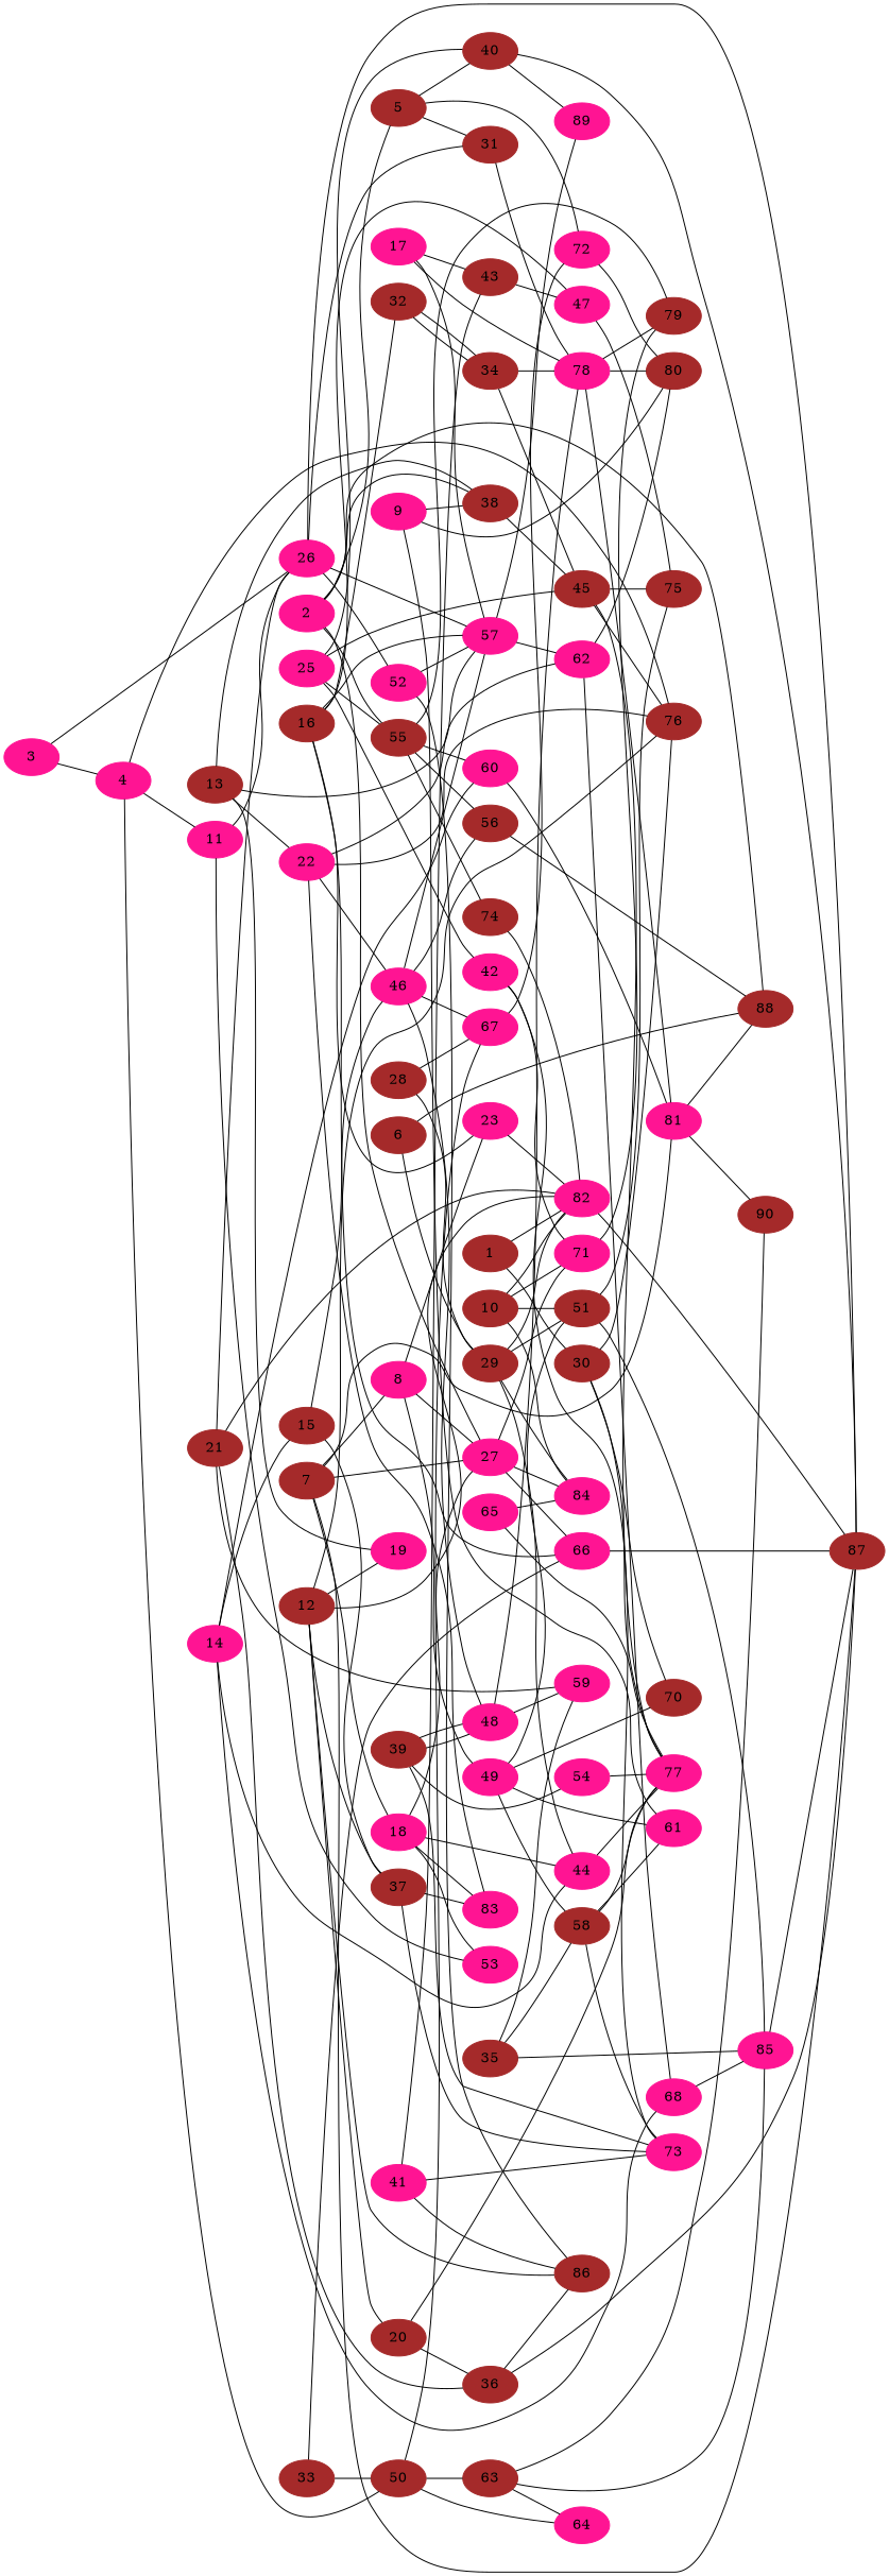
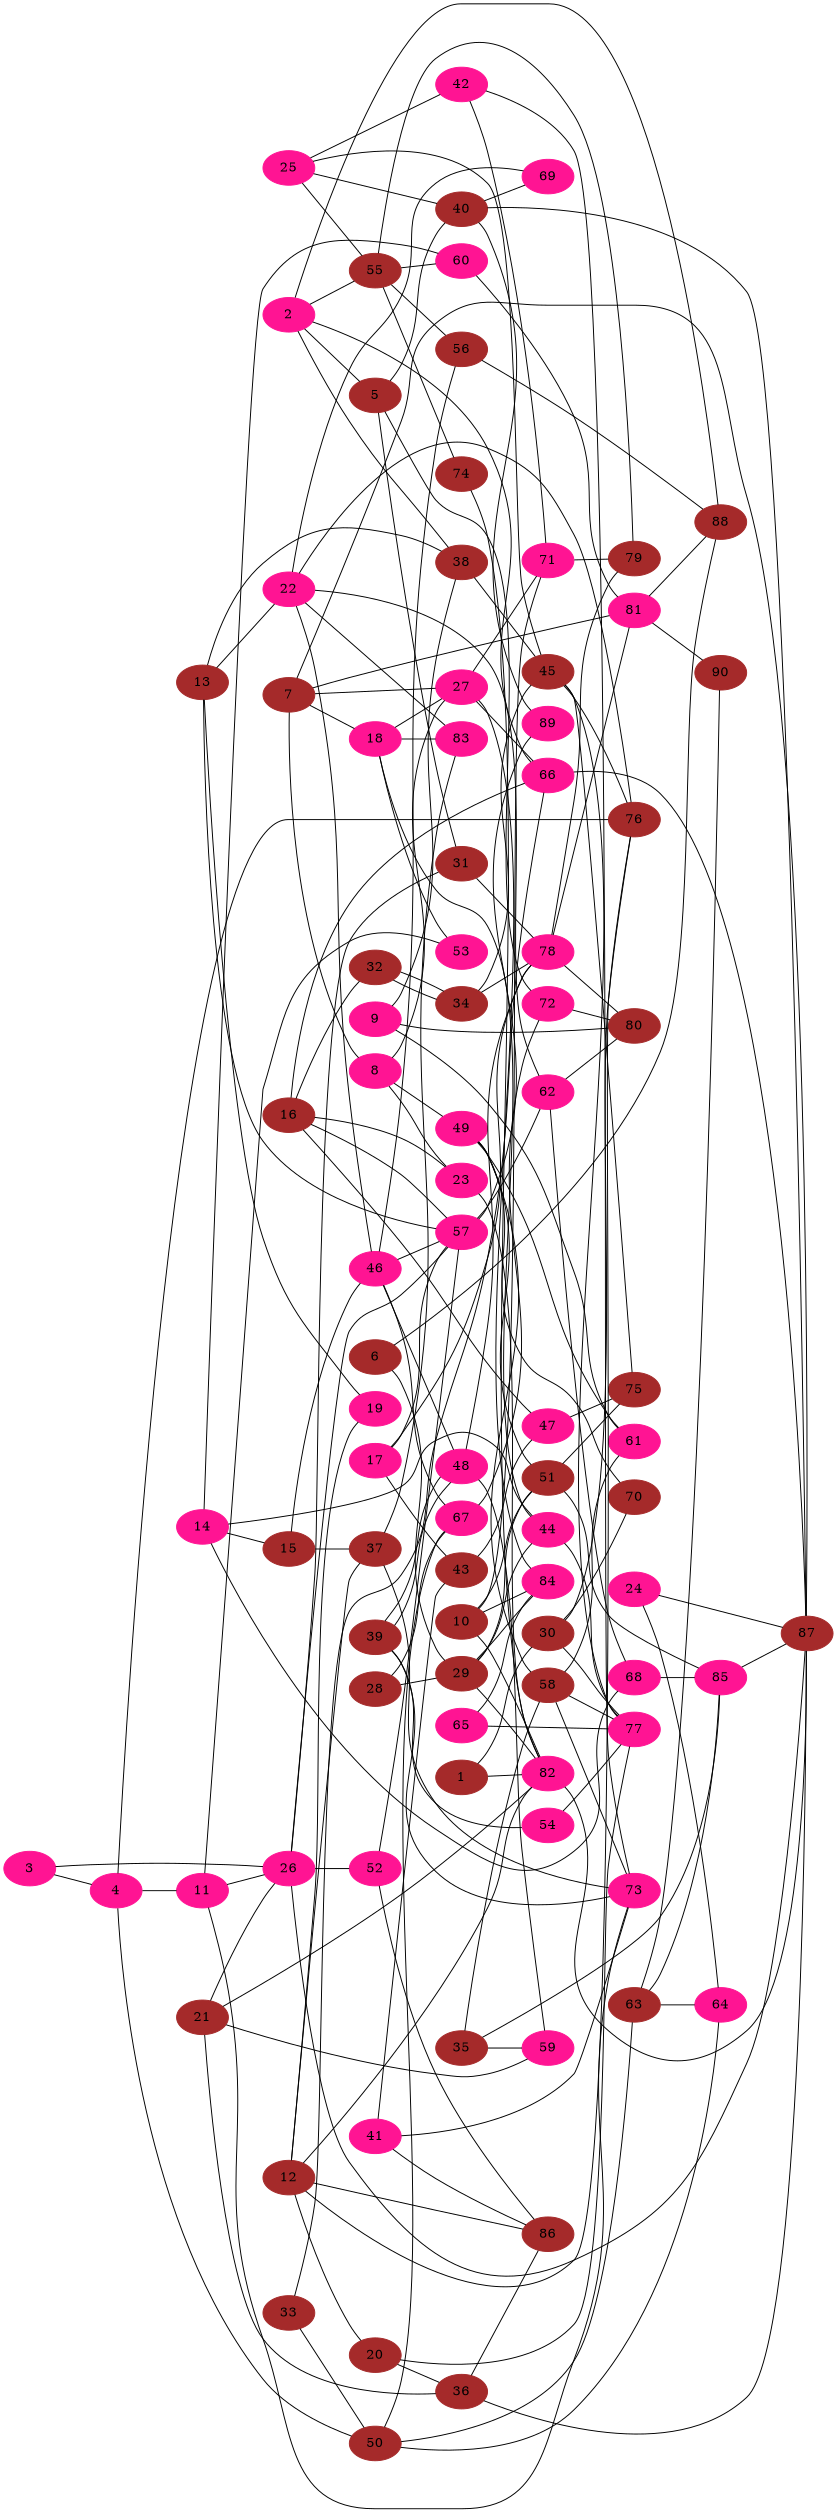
  graph {
    rankdir=LR
    node [color=deeppink style=filled]
    1 [color=brown]
    30 [color=brown]
    82
    76 [color=brown]
    77
    70 [color=brown]
    87 [color=brown]
    5 [color=brown]
    2
    38 [color=brown]
    55 [color=brown]
    66
    88 [color=brown]
    31 [color=brown]
    40 [color=brown]
    72
    45 [color=brown]
    60
    56 [color=brown]
    74 [color=brown]
    79 [color=brown]
    3
    4
    26
    11
    50 [color=brown]
    57
    52
    53
    73
    64
    67
    63 [color=brown]
    78
+   69
    89
    80 [color=brown]
    6 [color=brown]
    29 [color=brown]
    51 [color=brown]
    84
    44
    7 [color=brown]
    8
    18
    27
    81
    49
    23
    83
    71
    90 [color=brown]
    61
    58 [color=brown]
    9
    10 [color=brown]
    85
    75 [color=brown]
    12 [color=brown]
    19
    20 [color=brown]
    37 [color=brown]
    86 [color=brown]
    36 [color=brown]
    13 [color=brown]
    22
    46
    62
    15 [color=brown]
    14
    68
    48
    16 [color=brown]
    32 [color=brown]
    47
    34 [color=brown]
    17
    43 [color=brown]
    42
    21 [color=brown]
    59
+   24
    25
    28 [color=brown]
    33 [color=brown]
    35 [color=brown]
    39 [color=brown]
    54
    41
    65
    1 -- 30
    1 -- 82
    30 -- 76
    30 -- 77
    30 -- 70
    82 -- 87
    5 -- 31
    5 -- 40
    5 -- 72
    2 -- 5
    2 -- 38
    2 -- 55
-   2 -- 27
+   2 -- 66
    2 -- 88
    38 -- 45
    55 -- 60
    55 -- 56
    55 -- 74
    55 -- 79
    66 -- 87
    31 -- 78
    40 -- 87
+   40 -- 69
    40 -- 89
    72 -- 80
    45 -- 76
    45 -- 77
    45 -- 75
    60 -- 81
    56 -- 88
    74 -- 82
    3 -- 4
    3 -- 26
    4 -- 76
    4 -- 11
    4 -- 50
    26 -- 87
    26 -- 31
    26 -- 57
    26 -- 52
    11 -- 26
    11 -- 53
+   11 -- 73
    50 -- 64
    50 -- 67
    50 -- 63
    57 -- 89
    57 -- 62
    52 -- 57
    52 -- 86
    67 -- 72
    63 -- 64
    63 -- 90
    63 -- 85
    78 -- 79
    78 -- 80
    78 -- 81
    6 -- 88
    6 -- 29
    29 -- 82
    29 -- 51
    29 -- 84
    29 -- 44
    51 -- 85
    51 -- 75
    44 -- 77
    7 -- 87
    7 -- 8
    7 -- 18
    7 -- 27
    7 -- 81
    8 -- 27
    8 -- 49
    8 -- 23
    18 -- 53
    18 -- 44
    18 -- 27
    18 -- 83
    27 -- 66
    27 -- 84
    27 -- 71
    81 -- 88
    81 -- 90
    49 -- 70
    49 -- 51
    49 -- 61
    49 -- 58
    23 -- 82
    71 -- 79
    58 -- 77
    58 -- 73
    58 -- 61
    9 -- 38
    9 -- 80
    9 -- 61
    10 -- 82
    10 -- 51
    10 -- 84
    10 -- 71
    85 -- 87
    12 -- 82
    12 -- 76
    12 -- 19
    12 -- 20
    12 -- 37
    12 -- 86
    20 -- 77
    20 -- 36
    37 -- 73
    37 -- 83
    36 -- 87
    36 -- 86
    13 -- 38
    13 -- 57
    13 -- 19
    13 -- 22
    22 -- 76
+   22 -- 69
    22 -- 83
    22 -- 46
    22 -- 62
    46 -- 56
    46 -- 57
    46 -- 67
    46 -- 48
    62 -- 80
    62 -- 68
    15 -- 37
    15 -- 46
    14 -- 60
    14 -- 44
    14 -- 15
    14 -- 68
    68 -- 85
    48 -- 78
    48 -- 59
    16 -- 66
    16 -- 57
    16 -- 23
    16 -- 32
    16 -- 47
    32 -- 34
    32 -- 34
    47 -- 75
    34 -- 45
    34 -- 78
    17 -- 57
    17 -- 78
    17 -- 43
    43 -- 47
    42 -- 73
    42 -- 71
    21 -- 82
    21 -- 26
    21 -- 36
    21 -- 59
+   24 -- 87
+   24 -- 64
    25 -- 55
    25 -- 40
    25 -- 45
    25 -- 42
    28 -- 67
    28 -- 29
    33 -- 66
    33 -- 50
    35 -- 58
    35 -- 85
    35 -- 59
    39 -- 73
    39 -- 48
    39 -- 48
    39 -- 54
    54 -- 77
    41 -- 73
    41 -- 86
    41 -- 43
    65 -- 77
    65 -- 84
  }
